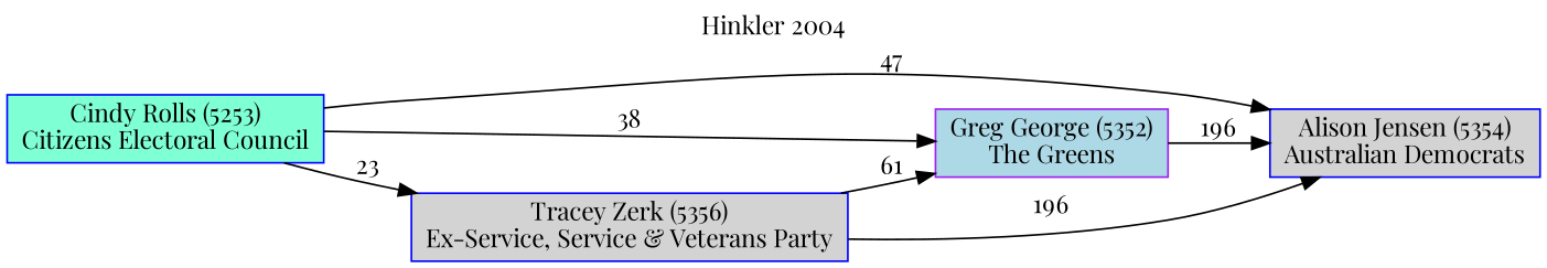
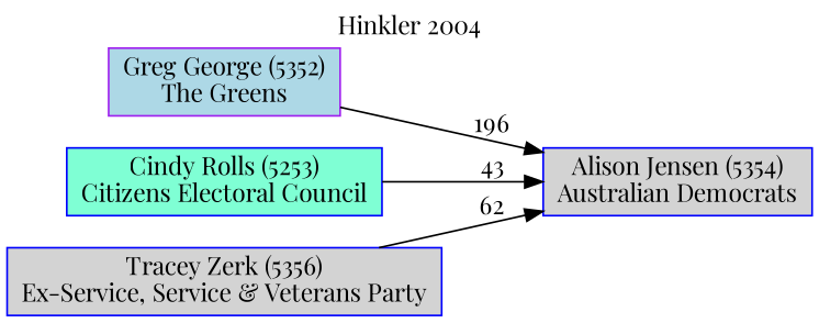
  digraph {
    fontname="Playfair Display"
    label="Hinkler 2004"
    labelloc=t
    mclimit=10
    rankdir=LR
    node [color=blue fillcolor=lightgrey fontname="Playfair Display" shape=box style=filled]
    edge [fontname="Playfair Display"]
    n1 [label="Alison Jensen (5354)\nAustralian Democrats"]
    n2 [color=purple fillcolor=lightblue label="Greg George (5352)\nThe Greens"]
    n3 [fillcolor=aquamarine label="Cindy Rolls (5253)\nCitizens Electoral Council"]
    n4 [label="Tracey Zerk (5356)\nEx-Service, Service & Veterans Party"]
    n2 -> n1 [label=196]
-   n3 -> n1 [label=47]
-   n3 -> n2 [label=38]
-   n3 -> n4 [label=23]
-   n4 -> n1 [label=196]
-   n4 -> n2 [label=61]
+   n3 -> n1 [label=43]
+   n4 -> n1 [label=62]
  }
